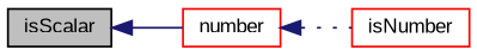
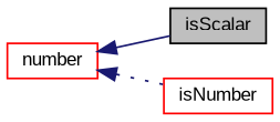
  digraph {
    fontname="Liberation Sans"
    rankdir=LR
    node [color=red fontname="Liberation Sans" fontsize=10 shape=record]
    edge [color=midnightblue dir=back fontname="Liberation Sans" fontsize=10 labelfontname=Helvetica labelfontsize=10]
    n1 [color=black fillcolor=grey75 fontcolor=black height=0.2 label=isScalar style=filled width=0.4]
    n2 [height=0.2 label=number width=0.4]
    n3 [height=0.2 label=isNumber width=0.4]
-   n1 -> n2 [style=solid]
+   n2 -> n1 [style=solid]
    n2 -> n3 [style=dotted]
  }
